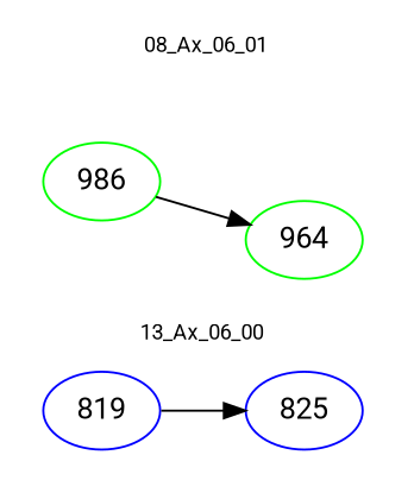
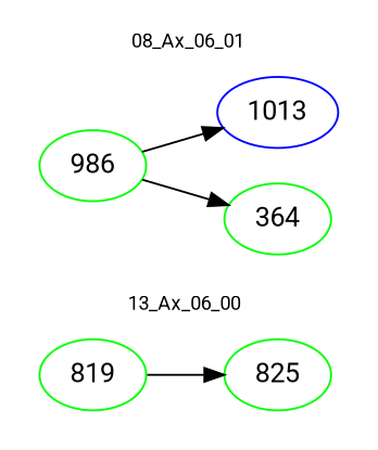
  digraph {
    fontname=Roboto
    rankdir=LR
    node [color=green fontname=Roboto]
    edge [color=black fontname=Roboto]
-   n1 [color=blue label=819]
-   n2 [color=blue label=825]
+   n1 [label=819]
+   n2 [label=825]
    n3 [label=986]
-   n4 [label=964]
+   n4 [label=364]
+   n5 [color=blue label=1013]
    subgraph cluster_1 {
      color=white
      fontsize=10
      label="13_Ax_06_00"
      n1
      n2
    }
    subgraph cluster_2 {
      color=white
      fontsize=10
      label="08_Ax_06_01"
      n3
      n4
+     n5
    }
    n1 -> n2
    n3 -> n4
+   n3 -> n5
  }
